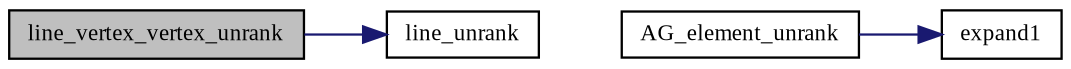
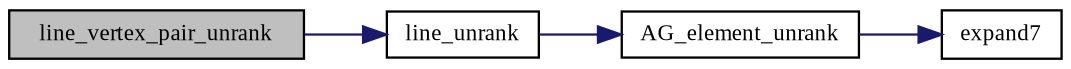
  digraph {
    fontname="Liberation Serif"
    rankdir=LR
    node [color=black fillcolor=white fontname="Liberation Serif" fontsize=10 shape=record style=filled]
    edge [color=midnightblue fontname="Liberation Serif" fontsize=10 labelfontname=Helvetica labelfontsize=10 style=solid]
-   n1 [fillcolor=grey75 fontcolor=black height=0.2 label=line_vertex_vertex_unrank width=0.4]
+   n1 [fillcolor=grey75 fontcolor=black height=0.2 label=line_vertex_pair_unrank width=0.4]
    n2 [height=0.2 label=line_unrank width=0.4]
    n3 [height=0.2 label=AG_element_unrank width=0.4]
-   n4 [height=0.2 label=expand1 width=0.4]
+   n4 [height=0.2 label=expand7 width=0.4]
    n1 -> n2
+   n2 -> n3
    n3 -> n4
  }
